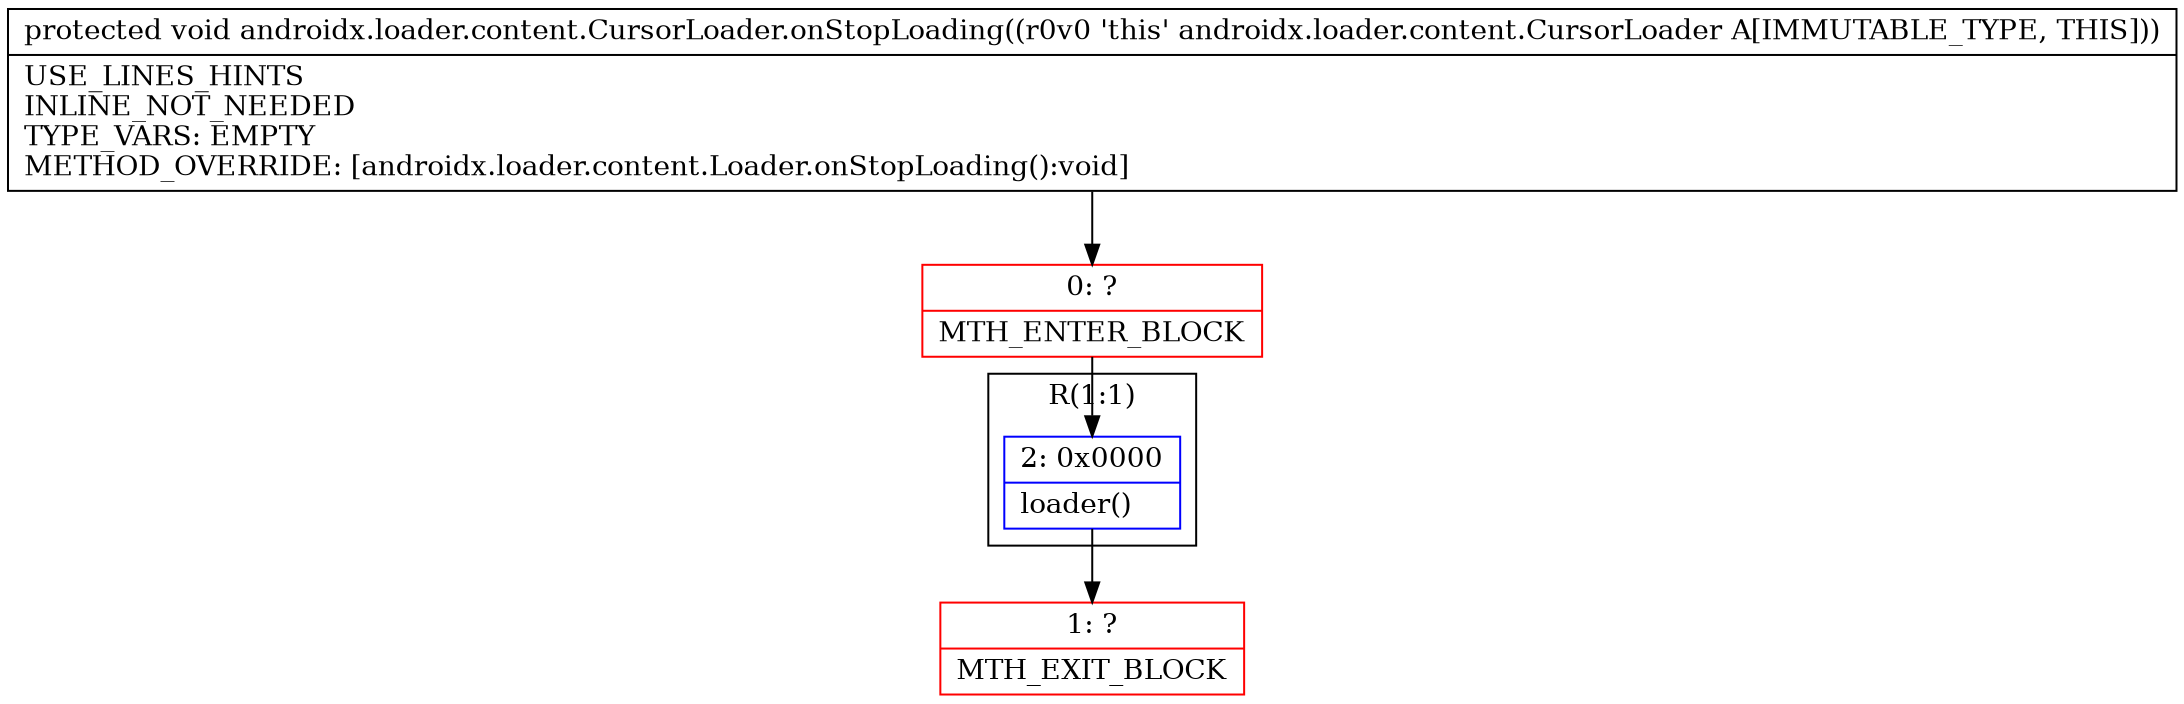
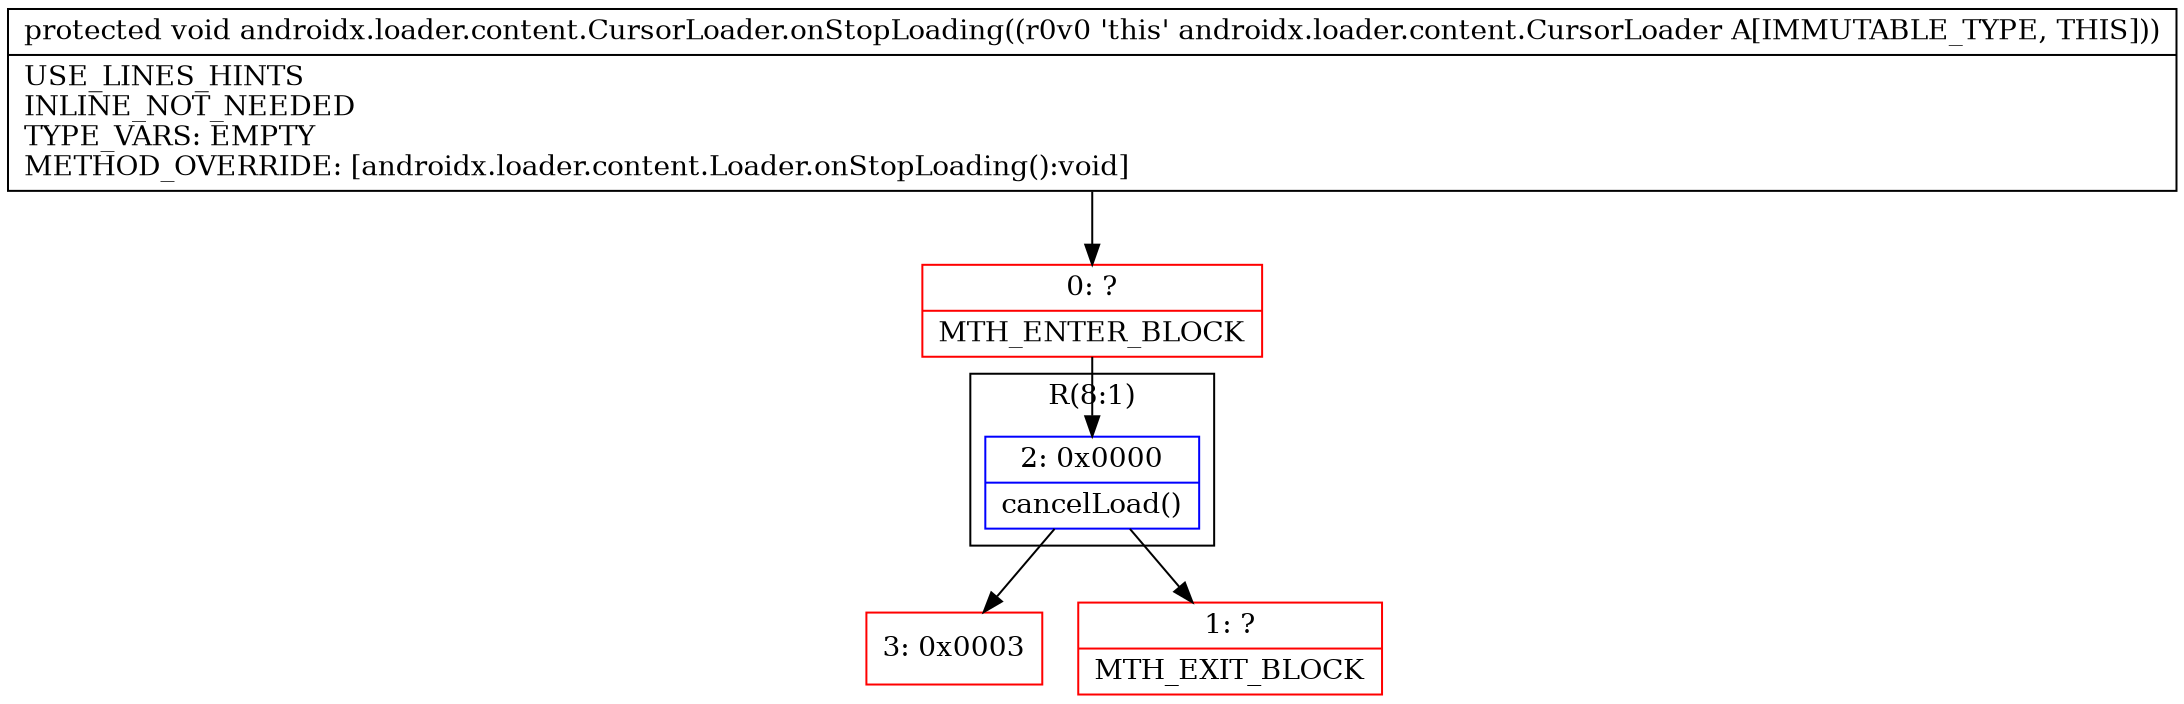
  digraph {
    node [color=red shape=record]
-   n1 [color=blue label="{2\:\ 0x0000|loader()\l}"]
+   n1 [color=blue label="{2\:\ 0x0000|cancelLoad()\l}"]
+   n2 [label="{3\:\ 0x0003}"]
    n3 [label="{1\:\ ?|MTH_EXIT_BLOCK\l}"]
    n4 [label="{0\:\ ?|MTH_ENTER_BLOCK\l}"]
    n5 [label="{protected void androidx.loader.content.CursorLoader.onStopLoading((r0v0 'this' androidx.loader.content.CursorLoader A[IMMUTABLE_TYPE, THIS]))  | USE_LINES_HINTS\lINLINE_NOT_NEEDED\lTYPE_VARS: EMPTY\lMETHOD_OVERRIDE: [androidx.loader.content.Loader.onStopLoading():void]\l}" color=""]
    subgraph cluster_1 {
-     label="R(1:1)"
+     label="R(8:1)"
      n1
    }
+   n1 -> n2
    n1 -> n3
    n4 -> n1
    n5 -> n4
  }
